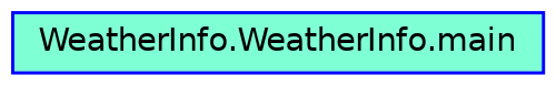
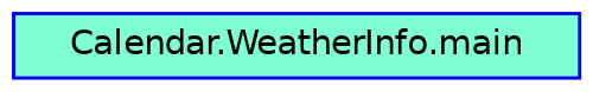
  digraph {
    rankdir=LR
-   n1 [color=blue fillcolor=aquamarine fontname=Helvetica fontsize=10 height=0.2 label="WeatherInfo.WeatherInfo.main" shape=box style=filled width=0.4]
+   n1 [color=blue fillcolor=aquamarine fontname=Helvetica fontsize=10 height=0.2 label="Calendar.WeatherInfo.main" shape=box style=filled width=0.4]
  }
